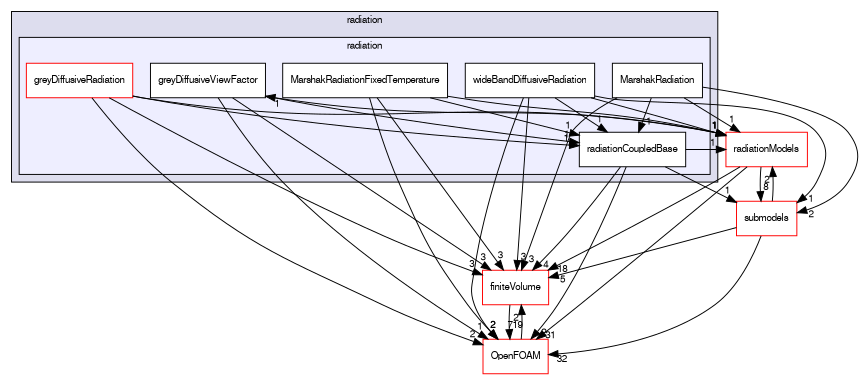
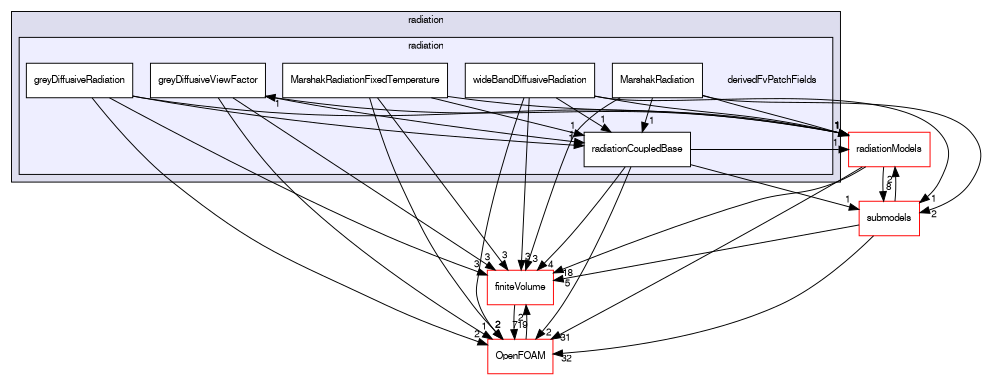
  digraph {
    compound=true
    node [fontname=FreeSans fontsize=10 shape=box color=black fillcolor=white style=filled]
    edge [headlabel=1 labeldistance=1.5 labelfontname=FreeSans labelfontsize=10]
-   n2 [color=red label=greyDiffusiveRadiation]
+   n1 [label=derivedFvPatchFields shape=plaintext color="" fillcolor="" style=""]
+   n2 [label=greyDiffusiveRadiation]
    n3 [label=greyDiffusiveViewFactor]
    n4 [label=MarshakRadiation]
    n5 [label=MarshakRadiationFixedTemperature]
    n6 [label=radiationCoupledBase]
    n7 [label=wideBandDiffusiveRadiation]
    n8 [color=red label=finiteVolume fillcolor="" style=""]
    n9 [color=red label=radiationModels fillcolor="" style=""]
    n10 [color=red label=OpenFOAM fillcolor="" style=""]
    n11 [color=red label=submodels fillcolor="" style=""]
    subgraph cluster_1 {
      bgcolor="#ddddee"
      fontname=FreeSans
      fontsize=10
      label=radiation
      pencolor=black
      subgraph cluster_2 {
        bgcolor="#eeeeff"
        fontname=FreeSans
        fontsize=10
        label=radiation
        pencolor=black
+       n1
        n2
        n3
        n4
        n5
        n6
        n7
      }
    }
    n2 -> n6
    n2 -> n8 [headlabel=3]
    n2 -> n9
    n2 -> n10 [headlabel=2]
    n3 -> n6
    n3 -> n8 [headlabel=3]
    n3 -> n10
    n4 -> n6
    n4 -> n8 [headlabel=3]
    n4 -> n9
    n4 -> n11 [headlabel=2]
    n5 -> n6
    n5 -> n8 [headlabel=3]
    n5 -> n9
    n5 -> n10 [headlabel=2]
    n6 -> n8 [headlabel=4]
    n6 -> n9
    n6 -> n10 [headlabel=2]
    n6 -> n11
    n7 -> n6
    n7 -> n8 [headlabel=3]
    n7 -> n9
    n7 -> n10 [headlabel=2]
    n7 -> n11
    n8 -> n10 [headlabel=719]
    n9 -> n3
    n9 -> n8 [headlabel=18]
    n9 -> n10 [headlabel=31]
    n9 -> n11 [headlabel=8]
    n10 -> n8 [headlabel=2]
    n11 -> n8 [headlabel=5]
    n11 -> n9 [headlabel=2]
    n11 -> n10 [headlabel=32]
  }
